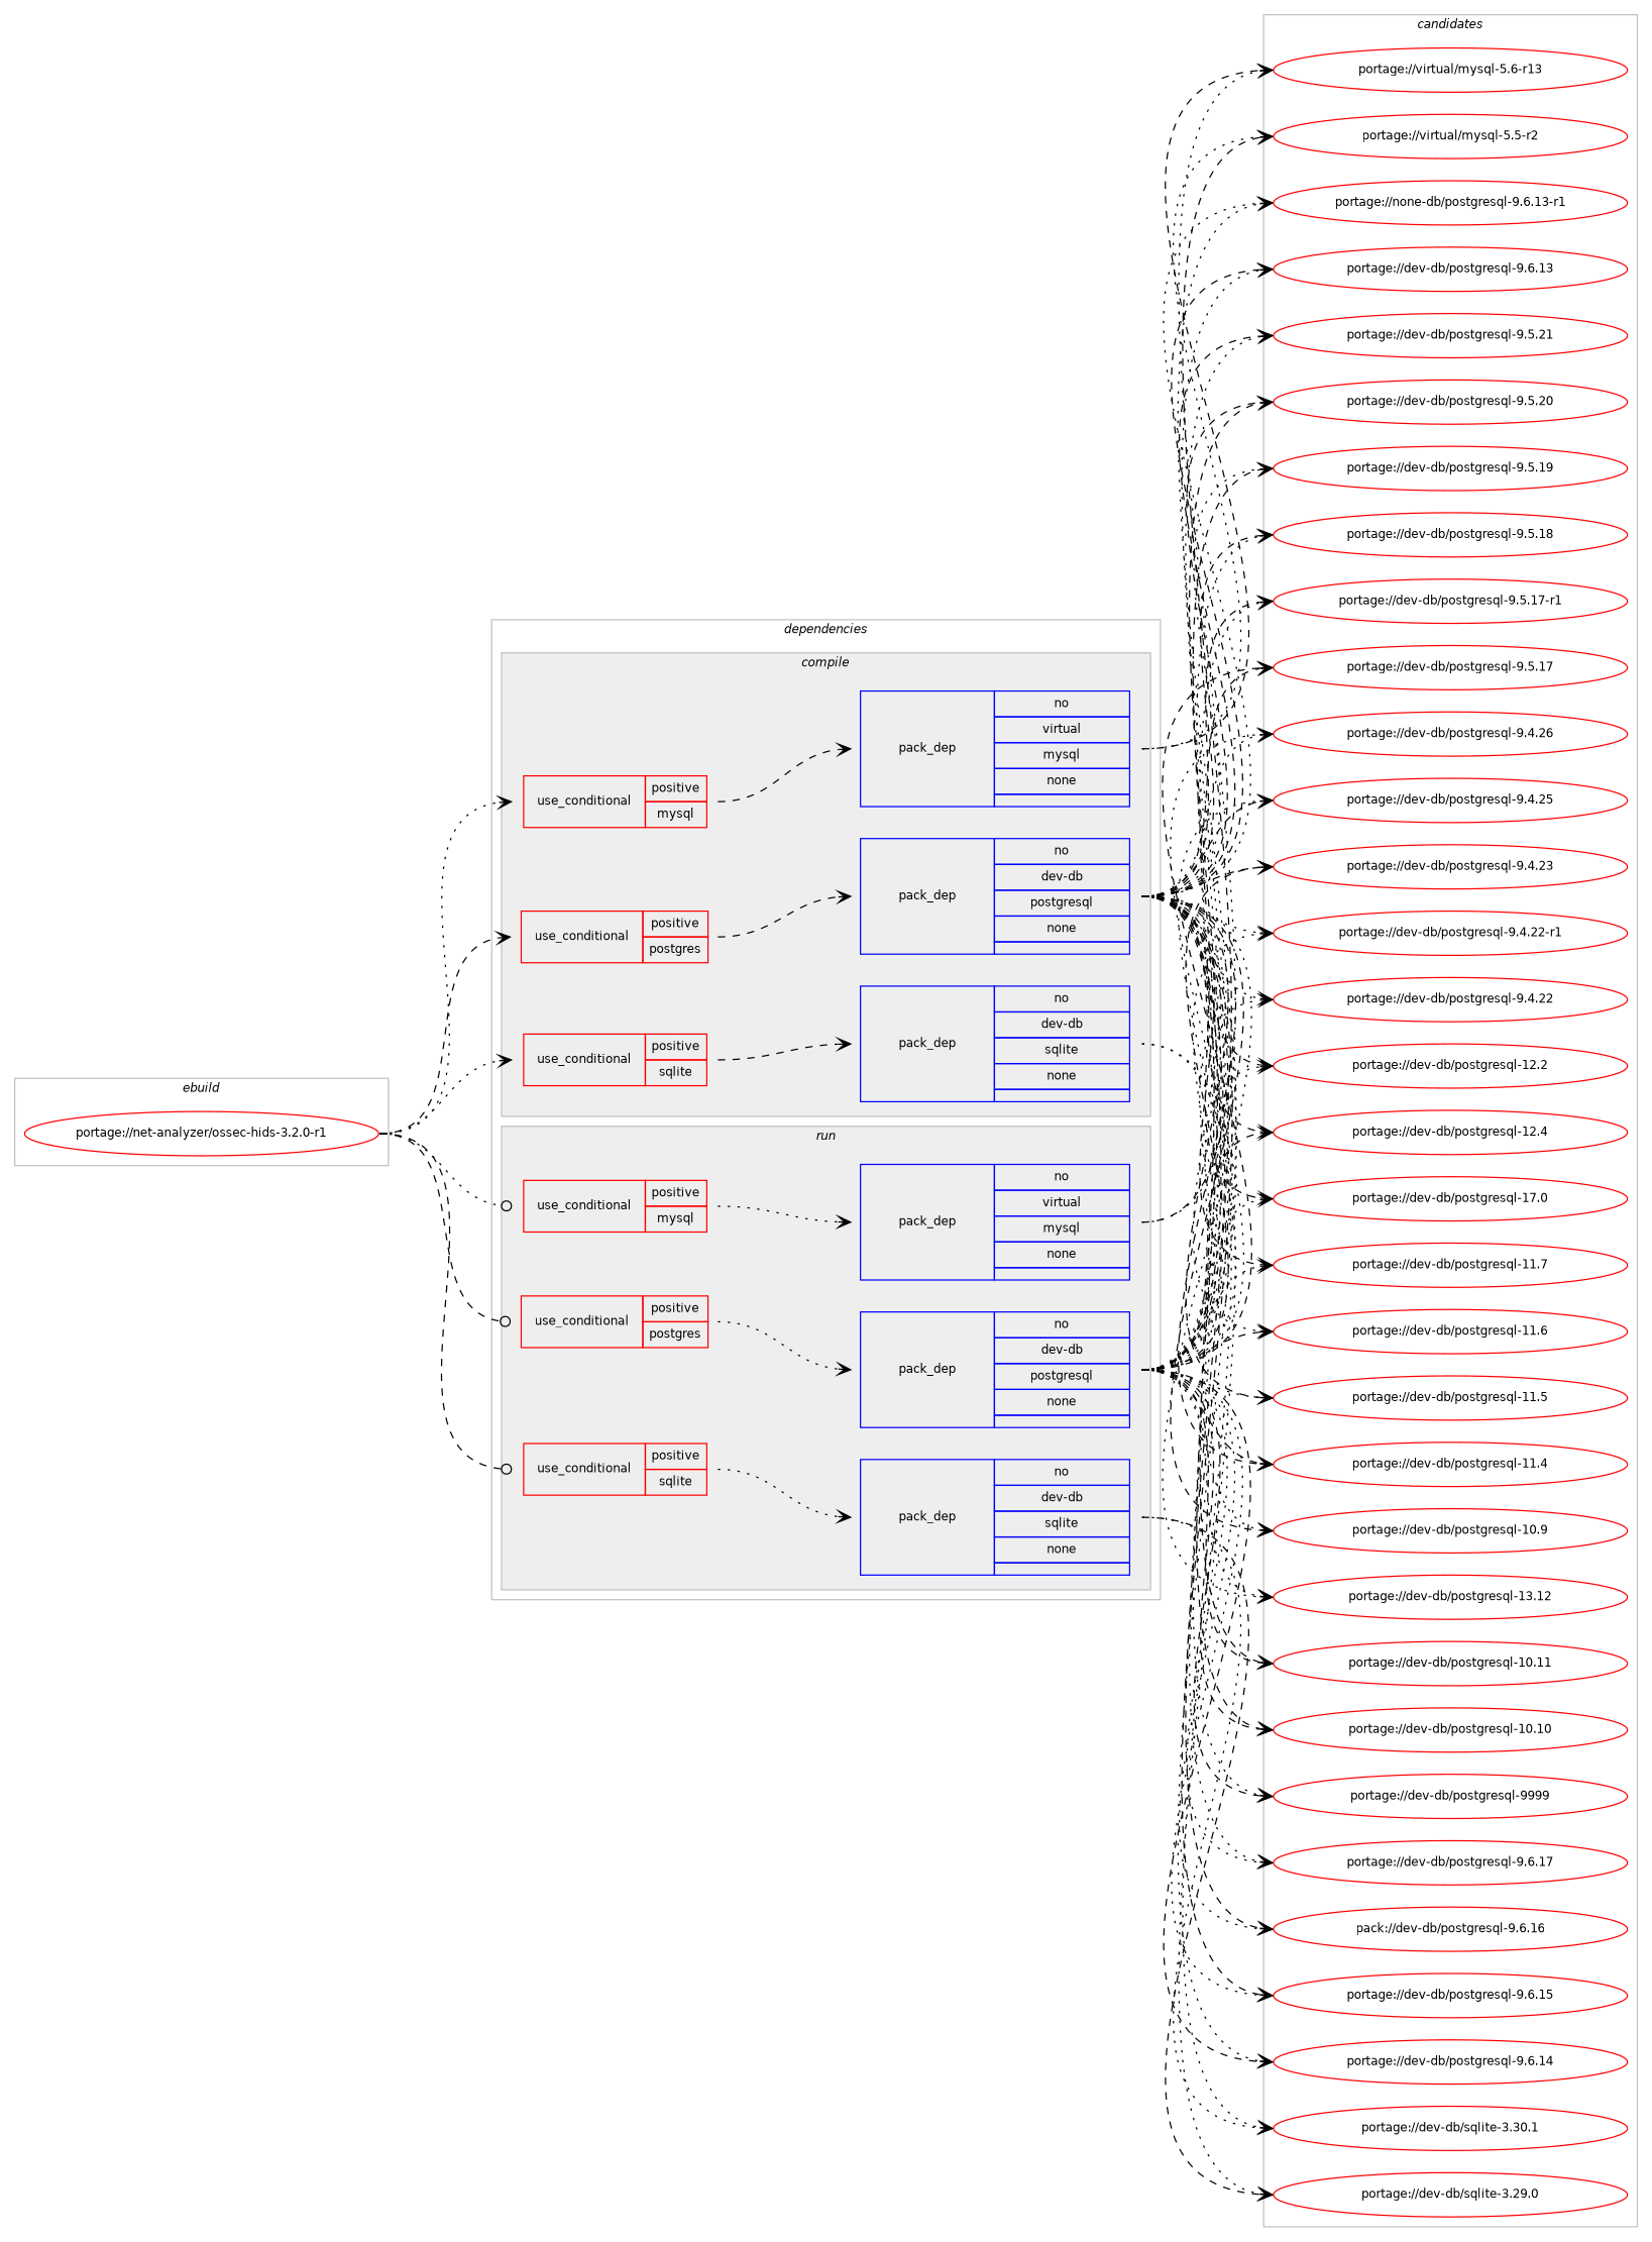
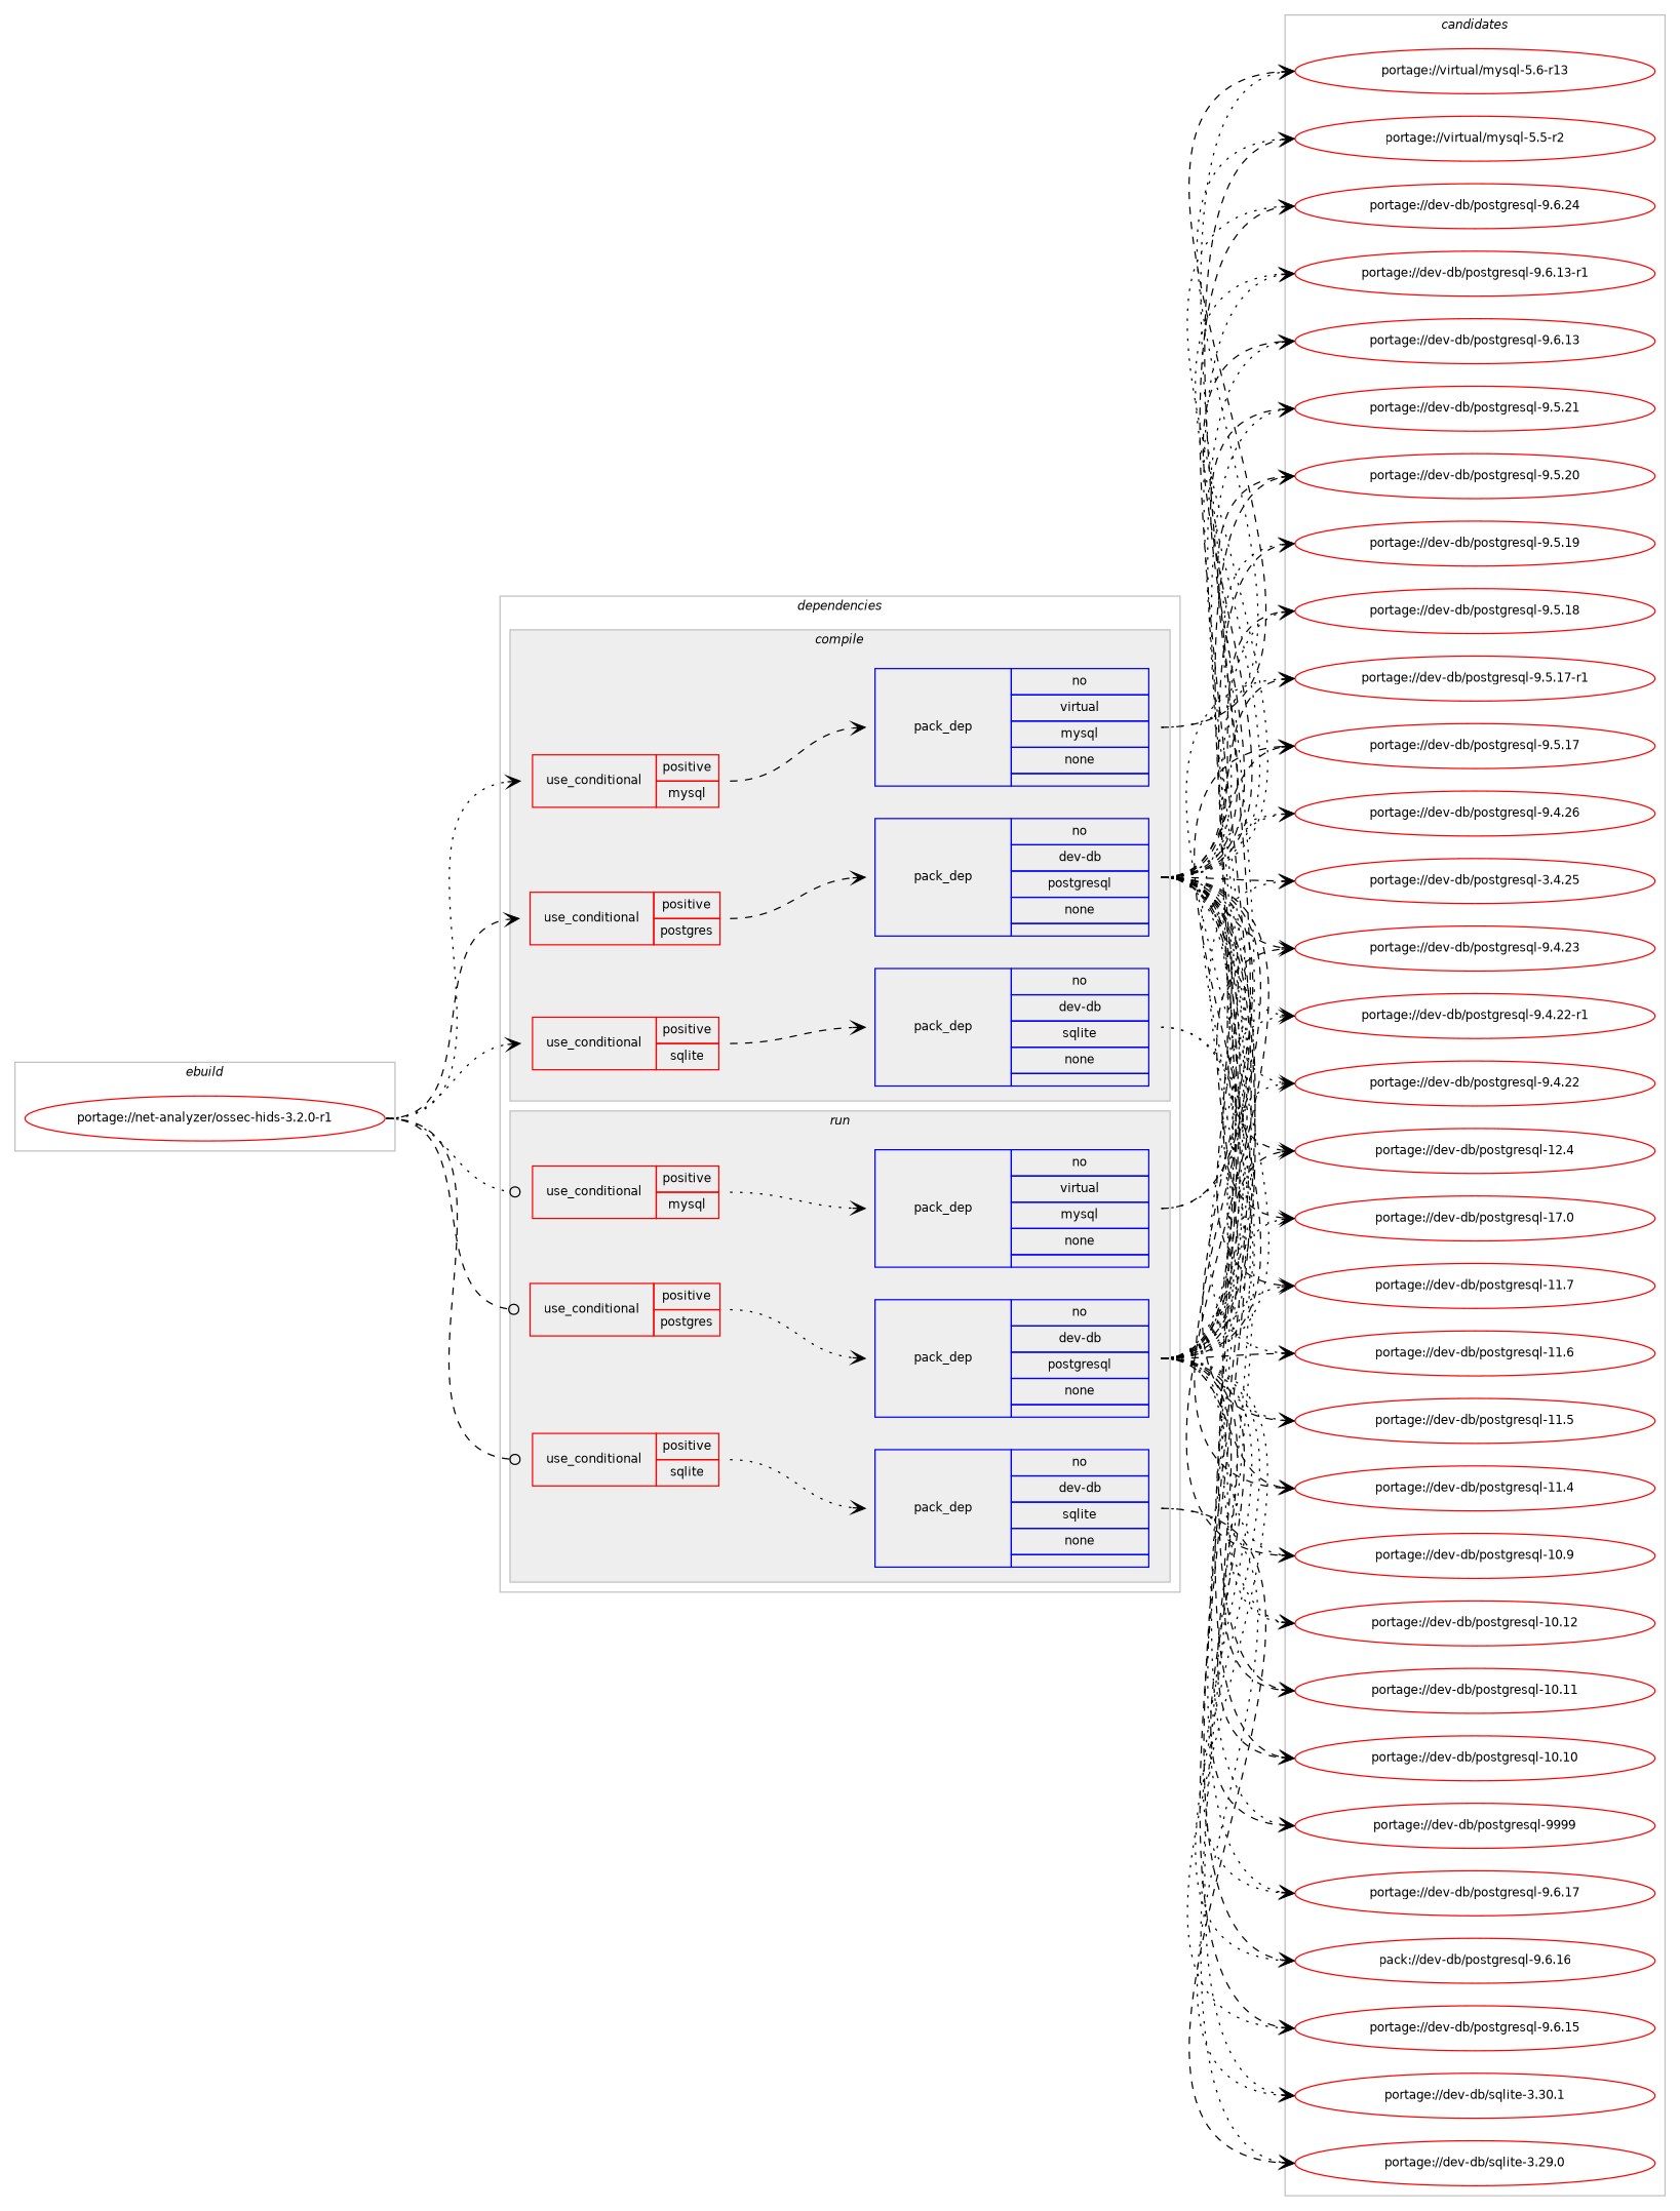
  digraph {
    compound=true
    concentrate=true
    fontname=Helvetica
    fontsize=10
    newrank=true
    rankdir=LR
    ranksep=1.5
    node [color=red fontname=Helvetica fontsize=10]
    edge [arrowhead=vee headport=w style=dotted tailport=e weight=100]
    n1 [label="portage://net-analyzer/ossec-hids-3.2.0-r1" width=4]
    n2 [color=blue label=<<TABLE BORDER="0" CELLBORDER="1" CELLSPACING="0" CELLPADDING="4" WIDTH="220"><TR><TD ROWSPAN="6" CELLPADDING="30">pack_dep</TD></TR><TR><TD WIDTH="110">no</TD></TR><TR><TD>virtual</TD></TR><TR><TD>mysql</TD></TR><TR><TD>none</TD></TR><TR><TD></TD></TR></TABLE>> shape=none]
    n3 [label=<<TABLE BORDER="0" CELLBORDER="1" CELLSPACING="0" CELLPADDING="4"><TR><TD ROWSPAN="3" CELLPADDING="10">use_conditional</TD></TR><TR><TD>positive</TD></TR><TR><TD>mysql</TD></TR></TABLE>> shape=none]
    n4 [color=blue label=<<TABLE BORDER="0" CELLBORDER="1" CELLSPACING="0" CELLPADDING="4" WIDTH="220"><TR><TD ROWSPAN="6" CELLPADDING="30">pack_dep</TD></TR><TR><TD WIDTH="110">no</TD></TR><TR><TD>dev-db</TD></TR><TR><TD>postgresql</TD></TR><TR><TD>none</TD></TR><TR><TD></TD></TR></TABLE>> shape=none]
    n5 [label=<<TABLE BORDER="0" CELLBORDER="1" CELLSPACING="0" CELLPADDING="4"><TR><TD ROWSPAN="3" CELLPADDING="10">use_conditional</TD></TR><TR><TD>positive</TD></TR><TR><TD>postgres</TD></TR></TABLE>> shape=none]
    n6 [color=blue label=<<TABLE BORDER="0" CELLBORDER="1" CELLSPACING="0" CELLPADDING="4" WIDTH="220"><TR><TD ROWSPAN="6" CELLPADDING="30">pack_dep</TD></TR><TR><TD WIDTH="110">no</TD></TR><TR><TD>dev-db</TD></TR><TR><TD>sqlite</TD></TR><TR><TD>none</TD></TR><TR><TD></TD></TR></TABLE>> shape=none]
    n7 [label=<<TABLE BORDER="0" CELLBORDER="1" CELLSPACING="0" CELLPADDING="4"><TR><TD ROWSPAN="3" CELLPADDING="10">use_conditional</TD></TR><TR><TD>positive</TD></TR><TR><TD>sqlite</TD></TR></TABLE>> shape=none]
    n8 [color=blue label=<<TABLE BORDER="0" CELLBORDER="1" CELLSPACING="0" CELLPADDING="4" WIDTH="220"><TR><TD ROWSPAN="6" CELLPADDING="30">pack_dep</TD></TR><TR><TD WIDTH="110">no</TD></TR><TR><TD>virtual</TD></TR><TR><TD>mysql</TD></TR><TR><TD>none</TD></TR><TR><TD></TD></TR></TABLE>> shape=none]
    n9 [label=<<TABLE BORDER="0" CELLBORDER="1" CELLSPACING="0" CELLPADDING="4"><TR><TD ROWSPAN="3" CELLPADDING="10">use_conditional</TD></TR><TR><TD>positive</TD></TR><TR><TD>mysql</TD></TR></TABLE>> shape=none]
    n10 [color=blue label=<<TABLE BORDER="0" CELLBORDER="1" CELLSPACING="0" CELLPADDING="4" WIDTH="220"><TR><TD ROWSPAN="6" CELLPADDING="30">pack_dep</TD></TR><TR><TD WIDTH="110">no</TD></TR><TR><TD>dev-db</TD></TR><TR><TD>postgresql</TD></TR><TR><TD>none</TD></TR><TR><TD></TD></TR></TABLE>> shape=none]
    n11 [label=<<TABLE BORDER="0" CELLBORDER="1" CELLSPACING="0" CELLPADDING="4"><TR><TD ROWSPAN="3" CELLPADDING="10">use_conditional</TD></TR><TR><TD>positive</TD></TR><TR><TD>postgres</TD></TR></TABLE>> shape=none]
    n12 [color=blue label=<<TABLE BORDER="0" CELLBORDER="1" CELLSPACING="0" CELLPADDING="4" WIDTH="220"><TR><TD ROWSPAN="6" CELLPADDING="30">pack_dep</TD></TR><TR><TD WIDTH="110">no</TD></TR><TR><TD>dev-db</TD></TR><TR><TD>sqlite</TD></TR><TR><TD>none</TD></TR><TR><TD></TD></TR></TABLE>> shape=none]
    n13 [label=<<TABLE BORDER="0" CELLBORDER="1" CELLSPACING="0" CELLPADDING="4"><TR><TD ROWSPAN="3" CELLPADDING="10">use_conditional</TD></TR><TR><TD>positive</TD></TR><TR><TD>sqlite</TD></TR></TABLE>> shape=none]
    n14 [label="portage://virtual/mysql-5.6-r13" width=4]
    n15 [label="portage://virtual/mysql-5.5-r2" width=4]
    n16 [label="portage://dev-db/postgresql-9999" width=4]
    n17 [label="portage://dev-db/postgresql-9.6.17" width=4]
    n18 [label="pack://dev-db/postgresql-9.6.16" width=4]
    n19 [label="portage://dev-db/postgresql-9.6.15" width=4]
-   n20 [label="portage://dev-db/postgresql-9.6.14" width=4]
-   n21 [label="portage://none-db/postgresql-9.6.13-r1" width=4]
+   n20 [label="portage://dev-db/postgresql-9.6.24" width=4]
+   n21 [label="portage://dev-db/postgresql-9.6.13-r1" width=4]
    n22 [label="portage://dev-db/postgresql-9.6.13" width=4]
    n23 [label="portage://dev-db/postgresql-9.5.21" width=4]
    n24 [label="portage://dev-db/postgresql-9.5.20" width=4]
    n25 [label="portage://dev-db/postgresql-9.5.19" width=4]
    n26 [label="portage://dev-db/postgresql-9.5.18" width=4]
    n27 [label="portage://dev-db/postgresql-9.5.17-r1" width=4]
    n28 [label="portage://dev-db/postgresql-9.5.17" width=4]
    n29 [label="portage://dev-db/postgresql-9.4.26" width=4]
-   n30 [label="portage://dev-db/postgresql-9.4.25" width=4]
+   n30 [label="portage://dev-db/postgresql-3.4.25" width=4]
    n31 [label="portage://dev-db/postgresql-9.4.23" width=4]
    n32 [label="portage://dev-db/postgresql-9.4.22-r1" width=4]
    n33 [label="portage://dev-db/postgresql-9.4.22" width=4]
-   n34 [label="portage://dev-db/postgresql-12.2" width=4]
    n35 [label="portage://dev-db/postgresql-12.4" width=4]
    n36 [label="portage://dev-db/postgresql-17.0" width=4]
    n37 [label="portage://dev-db/postgresql-11.7" width=4]
    n38 [label="portage://dev-db/postgresql-11.6" width=4]
    n39 [label="portage://dev-db/postgresql-11.5" width=4]
    n40 [label="portage://dev-db/postgresql-11.4" width=4]
    n41 [label="portage://dev-db/postgresql-10.9" width=4]
-   n42 [label="portage://dev-db/postgresql-13.12" width=4]
+   n42 [label="portage://dev-db/postgresql-10.12" width=4]
    n43 [label="portage://dev-db/postgresql-10.11" width=4]
    n44 [label="portage://dev-db/postgresql-10.10" width=4]
    n45 [label="portage://dev-db/sqlite-3.30.1" width=4]
    n46 [label="portage://dev-db/sqlite-3.29.0" width=4]
    subgraph cluster_1 {
      color=gray
      label=<<i>ebuild</i>>
      rank=same
      n1
    }
    subgraph cluster_2 {
      color=gray
      label=<<i>dependencies</i>>
      subgraph cluster_3 {
        color=gray
        fillcolor="#eeeeee"
        label=<<i>compile</i>>
        style=filled
        subgraph sub_4 {
          color=gray
          fillcolor="#eeeeee"
          label=<<i>compile</i>>
          style=filled
          n3
          subgraph sub_5 {
            color=gray
            fillcolor="#eeeeee"
            label=<<i>compile</i>>
            style=filled
            n2
          }
        }
        subgraph sub_6 {
          color=gray
          fillcolor="#eeeeee"
          label=<<i>compile</i>>
          style=filled
          n5
          subgraph sub_7 {
            color=gray
            fillcolor="#eeeeee"
            label=<<i>compile</i>>
            style=filled
            n4
          }
        }
        subgraph sub_8 {
          color=gray
          fillcolor="#eeeeee"
          label=<<i>compile</i>>
          style=filled
          n7
          subgraph sub_9 {
            color=gray
            fillcolor="#eeeeee"
            label=<<i>compile</i>>
            style=filled
            n6
          }
        }
      }
      subgraph cluster_10 {
        color=gray
        fillcolor="#eeeeee"
        label=<<i>compile and run</i>>
        style=filled
      }
      subgraph cluster_11 {
        color=gray
        fillcolor="#eeeeee"
        label=<<i>run</i>>
        style=filled
        subgraph sub_12 {
          color=gray
          fillcolor="#eeeeee"
          label=<<i>run</i>>
          style=filled
          n9
          subgraph sub_13 {
            color=gray
            fillcolor="#eeeeee"
            label=<<i>run</i>>
            style=filled
            n8
          }
        }
        subgraph sub_14 {
          color=gray
          fillcolor="#eeeeee"
          label=<<i>run</i>>
          style=filled
          n11
          subgraph sub_15 {
            color=gray
            fillcolor="#eeeeee"
            label=<<i>run</i>>
            style=filled
            n10
          }
        }
        subgraph sub_16 {
          color=gray
          fillcolor="#eeeeee"
          label=<<i>run</i>>
          style=filled
          n13
          subgraph sub_17 {
            color=gray
            fillcolor="#eeeeee"
            label=<<i>run</i>>
            style=filled
            n12
          }
        }
      }
    }
    subgraph cluster_18 {
      color=gray
      label=<<i>candidates</i>>
      rank=same
      subgraph sub_19 {
        color=black
        label=<<i>candidates</i>>
        nodesep=1
        rank=same
        n14
        n15
      }
      subgraph sub_20 {
        color=black
        label=<<i>candidates</i>>
        nodesep=1
        rank=same
        n16
        n17
        n18
        n19
        n20
        n21
        n22
        n23
        n24
        n25
        n26
        n27
        n28
        n29
        n30
        n31
        n32
        n33
-       n34
        n35
        n36
        n37
        n38
        n39
        n40
        n41
        n42
        n43
        n44
      }
      subgraph sub_21 {
        color=black
        label=<<i>candidates</i>>
        nodesep=1
        rank=same
        n45
        n46
      }
      subgraph sub_22 {
        color=black
        label=<<i>candidates</i>>
        nodesep=1
        rank=same
        n14
        n15
      }
      subgraph sub_23 {
        color=black
        label=<<i>candidates</i>>
        nodesep=1
        rank=same
        n16
        n17
        n18
        n19
        n20
        n21
        n22
        n23
        n24
        n25
        n26
        n27
        n28
        n29
        n30
        n31
        n32
        n33
-       n34
        n35
        n36
        n37
        n38
        n39
        n40
        n41
        n42
        n43
        n44
      }
      subgraph sub_24 {
        color=black
        label=<<i>candidates</i>>
        nodesep=1
        rank=same
        n45
        n46
      }
    }
    n1 -> n3 [weight=20]
    n1 -> n5 [style=dashed weight=20]
    n1 -> n7 [weight=20]
    n1 -> n9 [arrowhead=odot weight=20]
    n1 -> n11 [arrowhead=odot style=dashed weight=20]
    n1 -> n13 [arrowhead=odot style=dashed weight=20]
    n2 -> n14 [style=dashed]
    n2 -> n15
    n3 -> n2 [style=dashed weight=20]
    n4 -> n16
    n4 -> n17
    n4 -> n18 [style=dashed]
    n4 -> n19 [style=dashed]
    n4 -> n20
    n4 -> n21
    n4 -> n22 [style=dashed]
    n4 -> n23 [style=dashed]
    n4 -> n24 [style=dashed]
    n4 -> n25
    n4 -> n26 [style=dashed]
    n4 -> n27 [style=dashed]
    n4 -> n28 [style=dashed]
    n4 -> n29
    n4 -> n30 [style=dashed]
    n4 -> n31 [style=dashed]
    n4 -> n32
    n4 -> n33
-   n4 -> n34 [style=dashed]
    n4 -> n35 [style=dashed]
    n4 -> n36 [style=dashed]
    n4 -> n37 [style=dashed]
    n4 -> n38
    n4 -> n39 [style=dashed]
    n4 -> n40 [style=dashed]
    n4 -> n41 [style=dashed]
    n4 -> n42
    n4 -> n43 [style=dashed]
    n4 -> n44 [style=dashed]
    n5 -> n4 [style=dashed weight=20]
    n6 -> n45
    n6 -> n46
    n7 -> n6 [style=dashed weight=20]
    n8 -> n14
    n8 -> n15 [style=dashed]
    n9 -> n8 [weight=20]
    n10 -> n16 [style=dashed]
    n10 -> n17
    n10 -> n18
    n10 -> n19
    n10 -> n20 [style=dashed]
    n10 -> n21
    n10 -> n22
    n10 -> n23
    n10 -> n24 [style=dashed]
    n10 -> n25 [style=dashed]
    n10 -> n26
    n10 -> n27
    n10 -> n28 [style=dashed]
    n10 -> n29
    n10 -> n30
    n10 -> n31 [style=dashed]
    n10 -> n32
    n10 -> n33
-   n10 -> n34
    n10 -> n35 [style=dashed]
    n10 -> n36
    n10 -> n37
    n10 -> n38 [style=dashed]
    n10 -> n39
    n10 -> n40 [style=dashed]
    n10 -> n41
    n10 -> n42
    n10 -> n43 [style=dashed]
    n10 -> n44 [style=dashed]
    n11 -> n10 [weight=20]
    n12 -> n45
    n12 -> n46 [style=dashed]
    n13 -> n12 [weight=20]
  }
